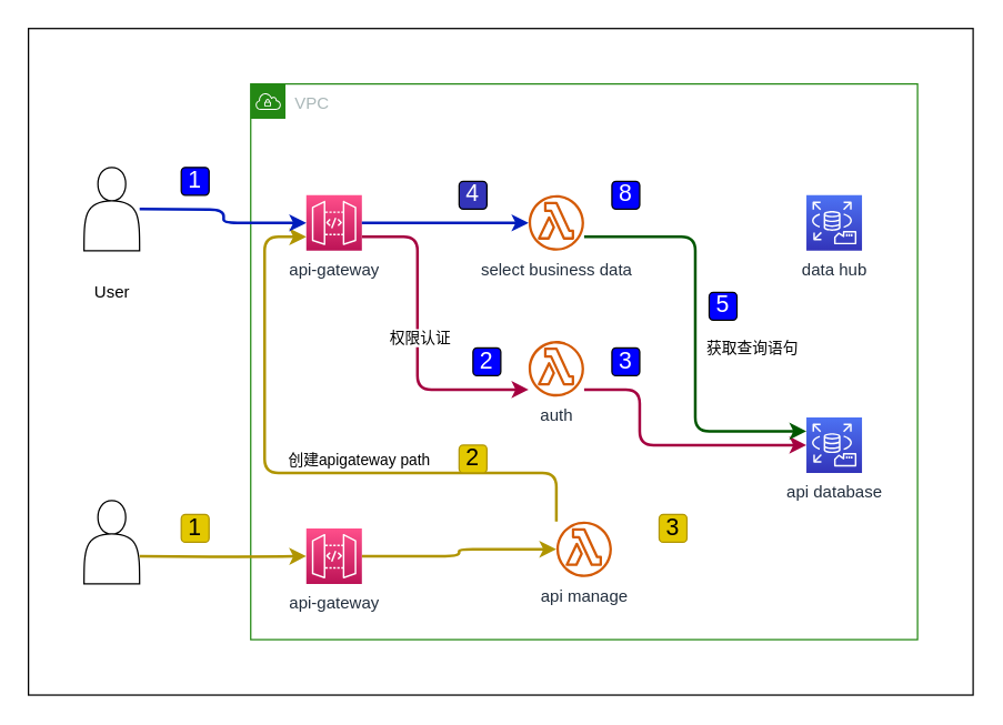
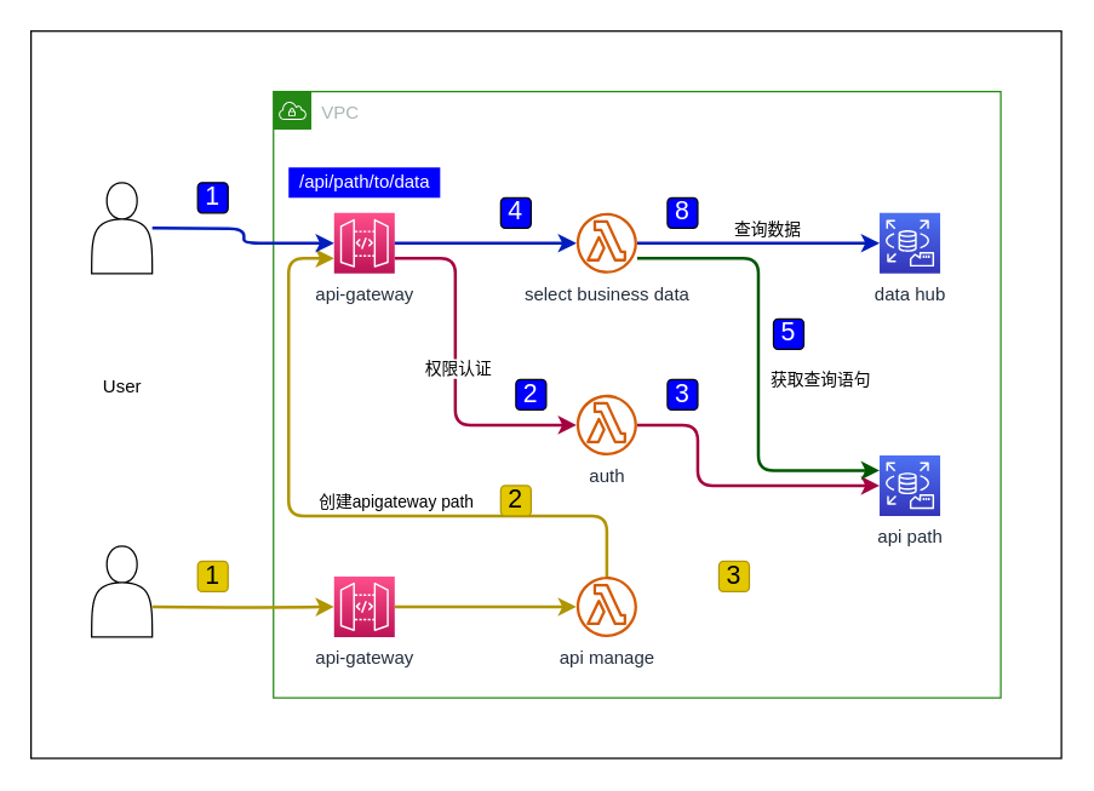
  <mxCell id="0" />
  <mxCell id="1" parent="0" />
  <mxCell id="2" value="" style="rounded=0;whiteSpace=wrap;html=1;" parent="1" vertex="1"><mxGeometry x="20" width="680" height="480" as="geometry" y="20" /></mxCell>
  <mxCell id="3" value="VPC" style="points=[[0,0],[0.25,0],[0.5,0],[0.75,0],[1,0],[1,0.25],[1,0.5],[1,0.75],[1,1],[0.75,1],[0.5,1],[0.25,1],[0,1],[0,0.75],[0,0.5],[0,0.25]];outlineConnect=0;gradientColor=none;html=1;whiteSpace=wrap;fontSize=12;fontStyle=0;container=1;pointerEvents=0;collapsible=0;recursiveResize=0;shape=mxgraph.aws4.group;grIcon=mxgraph.aws4.group_vpc;strokeColor=#248814;fillColor=none;verticalAlign=top;align=left;spacingLeft=30;fontColor=#AAB7B8;dashed=0;" parent="1" vertex="1"><mxGeometry x="180" y="60" width="480" height="400" as="geometry" /></mxCell>
  <mxCell id="4" style="edgeStyle=orthogonalEdgeStyle;rounded=1;orthogonalLoop=1;jettySize=auto;html=1;strokeWidth=2;fillColor=#d80073;strokeColor=#A50040;startArrow=none;startFill=0;" parent="3" source="6" target="16" edge="1"><mxGeometry relative="1" as="geometry"><Array as="points"><mxPoint x="120" y="110" /><mxPoint x="120" y="220" /></Array></mxGeometry></mxCell>
  <mxCell id="5" value="权限认证" style="edgeLabel;html=1;align=center;verticalAlign=middle;resizable=0;points=[];fontColor=default;" parent="4" vertex="1" connectable="0"><mxGeometry x="-0.029" y="1" relative="1" as="geometry"><mxPoint as="offset" /></mxGeometry></mxCell>
  <mxCell id="6" value="api-gateway" style="sketch=0;points=[[0,0,0],[0.25,0,0],[0.5,0,0],[0.75,0,0],[1,0,0],[0,1,0],[0.25,1,0],[0.5,1,0],[0.75,1,0],[1,1,0],[0,0.25,0],[0,0.5,0],[0,0.75,0],[1,0.25,0],[1,0.5,0],[1,0.75,0]];outlineConnect=0;fontColor=#232F3E;gradientColor=#FF4F8B;gradientDirection=north;fillColor=#BC1356;strokeColor=#ffffff;dashed=0;verticalLabelPosition=bottom;verticalAlign=top;align=center;html=1;fontSize=12;fontStyle=0;aspect=fixed;shape=mxgraph.aws4.resourceIcon;resIcon=mxgraph.aws4.api_gateway;" parent="3" vertex="1"><mxGeometry x="40" y="80" width="40" height="40" as="geometry" /></mxCell>
+ <mxCell id="7" style="edgeStyle=orthogonalEdgeStyle;rounded=1;orthogonalLoop=1;jettySize=auto;html=1;strokeWidth=2;strokeColor=#001DBC;fillColor=#0050ef;" parent="3" source="9" target="10" edge="1"><mxGeometry relative="1" as="geometry" /></mxCell>
+ <mxCell id="8" value="查询数据" style="edgeLabel;html=1;align=center;verticalAlign=middle;resizable=0;points=[];fontColor=default;" parent="7" vertex="1" connectable="0"><mxGeometry x="0.071" y="2" relative="1" as="geometry"><mxPoint y="-8" as="offset" /></mxGeometry></mxCell>
  <mxCell id="9" value="select business data" style="sketch=0;outlineConnect=0;fontColor=#232F3E;gradientColor=none;fillColor=#D45B07;strokeColor=none;dashed=0;verticalLabelPosition=bottom;verticalAlign=top;align=center;html=1;fontSize=12;fontStyle=0;aspect=fixed;pointerEvents=1;shape=mxgraph.aws4.lambda_function;" parent="3" vertex="1"><mxGeometry x="200" y="80" width="40" height="40" as="geometry" /></mxCell>
  <mxCell id="10" value="data hub" style="sketch=0;points=[[0,0,0],[0.25,0,0],[0.5,0,0],[0.75,0,0],[1,0,0],[0,1,0],[0.25,1,0],[0.5,1,0],[0.75,1,0],[1,1,0],[0,0.25,0],[0,0.5,0],[0,0.75,0],[1,0.25,0],[1,0.5,0],[1,0.75,0]];outlineConnect=0;fontColor=#232F3E;gradientColor=#4D72F3;gradientDirection=north;fillColor=#3334B9;strokeColor=#ffffff;dashed=0;verticalLabelPosition=bottom;verticalAlign=top;align=center;html=1;fontSize=12;fontStyle=0;aspect=fixed;shape=mxgraph.aws4.resourceIcon;resIcon=mxgraph.aws4.rds_on_vmware;" parent="3" vertex="1"><mxGeometry x="400" y="80" width="40" height="40" as="geometry" /></mxCell>
- <mxCell id="11" value="api database" style="sketch=0;points=[[0,0,0],[0.25,0,0],[0.5,0,0],[0.75,0,0],[1,0,0],[0,1,0],[0.25,1,0],[0.5,1,0],[0.75,1,0],[1,1,0],[0,0.25,0],[0,0.5,0],[0,0.75,0],[1,0.25,0],[1,0.5,0],[1,0.75,0]];outlineConnect=0;fontColor=#232F3E;gradientColor=#4D72F3;gradientDirection=north;fillColor=#3334B9;strokeColor=#ffffff;dashed=0;verticalLabelPosition=bottom;verticalAlign=top;align=center;html=1;fontSize=12;fontStyle=0;aspect=fixed;shape=mxgraph.aws4.resourceIcon;resIcon=mxgraph.aws4.rds_on_vmware;" parent="3" vertex="1"><mxGeometry x="400" y="240" width="40" height="40" as="geometry" /></mxCell>
+ <mxCell id="11" value="api path" style="sketch=0;points=[[0,0,0],[0.25,0,0],[0.5,0,0],[0.75,0,0],[1,0,0],[0,1,0],[0.25,1,0],[0.5,1,0],[0.75,1,0],[1,1,0],[0,0.25,0],[0,0.5,0],[0,0.75,0],[1,0.25,0],[1,0.5,0],[1,0.75,0]];outlineConnect=0;fontColor=#232F3E;gradientColor=#4D72F3;gradientDirection=north;fillColor=#3334B9;strokeColor=#ffffff;dashed=0;verticalLabelPosition=bottom;verticalAlign=top;align=center;html=1;fontSize=12;fontStyle=0;aspect=fixed;shape=mxgraph.aws4.resourceIcon;resIcon=mxgraph.aws4.rds_on_vmware;" parent="3" vertex="1"><mxGeometry x="400" y="240" width="40" height="40" as="geometry" /></mxCell>
  <mxCell id="12" style="edgeStyle=orthogonalEdgeStyle;rounded=1;orthogonalLoop=1;jettySize=auto;html=1;entryX=0;entryY=0.75;entryDx=0;entryDy=0;entryPerimeter=0;fontColor=#FFFFFF;startArrow=none;startFill=0;strokeWidth=2;fillColor=#e3c800;strokeColor=#B09500;" parent="3" source="14" target="6" edge="1"><mxGeometry relative="1" as="geometry"><Array as="points"><mxPoint x="220" y="280" /><mxPoint x="10" y="280" /><mxPoint x="10" y="110" /></Array></mxGeometry></mxCell>
  <mxCell id="13" value="创建apigateway path" style="edgeLabel;html=1;align=center;verticalAlign=middle;resizable=0;points=[];fontColor=default;" parent="12" vertex="1" connectable="0"><mxGeometry x="-0.176" y="1" relative="1" as="geometry"><mxPoint x="5" y="-11" as="offset" /></mxGeometry></mxCell>
- <mxCell id="14" value="api manage" style="sketch=0;outlineConnect=0;fontColor=#232F3E;gradientColor=none;fillColor=#D45B07;strokeColor=none;dashed=0;verticalLabelPosition=bottom;verticalAlign=top;align=center;html=1;fontSize=12;fontStyle=0;aspect=fixed;pointerEvents=1;shape=mxgraph.aws4.lambda_function;" parent="3" vertex="1"><mxGeometry x="220" y="315" width="40" height="40" as="geometry" /></mxCell>
+ <mxCell id="14" value="api manage" style="sketch=0;outlineConnect=0;fontColor=#232F3E;gradientColor=none;fillColor=#D45B07;strokeColor=none;dashed=0;verticalLabelPosition=bottom;verticalAlign=top;align=center;html=1;fontSize=12;fontStyle=0;aspect=fixed;pointerEvents=1;shape=mxgraph.aws4.lambda_function;" parent="3" vertex="1"><mxGeometry x="200" y="320" width="40" height="40" as="geometry" /></mxCell>
  <mxCell id="15" style="edgeStyle=orthogonalEdgeStyle;rounded=1;orthogonalLoop=1;jettySize=auto;html=1;entryX=0;entryY=0.5;entryDx=0;entryDy=0;entryPerimeter=0;strokeWidth=2;fillColor=#d80073;strokeColor=#A50040;startArrow=none;startFill=0;" parent="3" source="16" target="11" edge="1"><mxGeometry relative="1" as="geometry"><Array as="points"><mxPoint x="280" y="220" /><mxPoint x="280" y="260" /></Array></mxGeometry></mxCell>
- <mxCell id="16" value="auth" style="sketch=0;outlineConnect=0;fontColor=#232F3E;gradientColor=none;fillColor=#D45B07;strokeColor=none;dashed=0;verticalLabelPosition=bottom;verticalAlign=top;align=center;html=1;fontSize=12;fontStyle=0;aspect=fixed;pointerEvents=1;shape=mxgraph.aws4.lambda_function;" parent="3" vertex="1"><mxGeometry x="200" y="185" width="40" height="40" as="geometry" /></mxCell>
+ <mxCell id="16" value="auth" style="sketch=0;outlineConnect=0;fontColor=#232F3E;gradientColor=none;fillColor=#D45B07;strokeColor=none;dashed=0;verticalLabelPosition=bottom;verticalAlign=top;align=center;html=1;fontSize=12;fontStyle=0;aspect=fixed;pointerEvents=1;shape=mxgraph.aws4.lambda_function;" parent="3" vertex="1"><mxGeometry x="200" y="200" width="40" height="40" as="geometry" /></mxCell>
  <mxCell id="17" style="edgeStyle=orthogonalEdgeStyle;rounded=1;orthogonalLoop=1;jettySize=auto;html=1;strokeWidth=2;fillColor=#0050ef;strokeColor=#001DBC;" parent="3" source="6" target="9" edge="1"><mxGeometry relative="1" as="geometry"><mxPoint x="90" y="100" as="sourcePoint" /><mxPoint x="210" y="110" as="targetPoint" /><Array as="points" /></mxGeometry></mxCell>
  <mxCell id="18" style="edgeStyle=orthogonalEdgeStyle;rounded=1;orthogonalLoop=1;jettySize=auto;html=1;strokeWidth=2;strokeColor=#005700;fillColor=#008a00;entryX=0;entryY=0.25;entryDx=0;entryDy=0;entryPerimeter=0;startArrow=none;startFill=0;" parent="3" source="9" target="11" edge="1"><mxGeometry relative="1" as="geometry"><mxPoint x="250.0" y="110" as="sourcePoint" /><mxPoint x="410" y="110" as="targetPoint" /><Array as="points"><mxPoint x="320" y="110" /><mxPoint x="320" y="250" /></Array></mxGeometry></mxCell>
  <mxCell id="19" value="&lt;div&gt;&lt;span style=&quot;font-size: 11px;&quot;&gt;获取查询语句&lt;/span&gt;&lt;/div&gt;" style="edgeLabel;html=1;align=center;verticalAlign=middle;resizable=0;points=[];fontColor=default;labelBackgroundColor=none;" parent="18" vertex="1" connectable="0"><mxGeometry x="-0.127" y="1" relative="1" as="geometry"><mxPoint x="39" y="29" as="offset" /></mxGeometry></mxCell>
+ <mxCell id="20" value="/api/path/to/data" style="text;align=center;verticalAlign=middle;resizable=0;points=[];autosize=1;strokeColor=none;fillColor=#0000FF;labelBackgroundColor=none;labelBorderColor=none;fontColor=#FFFFFF;html=1;" parent="3" vertex="1"><mxGeometry x="10" y="50" width="100" height="20" as="geometry" /></mxCell>
  <mxCell id="21" value="2" style="rounded=1;whiteSpace=wrap;html=1;labelBackgroundColor=none;labelBorderColor=none;fontColor=#FFFFFF;fillColor=#0000FF;fontSize=17;" parent="3" vertex="1"><mxGeometry x="160" y="190" width="20" height="20" as="geometry" /></mxCell>
- <mxCell id="22" value="4" style="rounded=1;whiteSpace=wrap;html=1;labelBackgroundColor=none;labelBorderColor=none;fontColor=#FFFFFF;fillColor=#3334b9;fontSize=17;" parent="3" vertex="1"><mxGeometry x="150" y="70" width="20" height="20" as="geometry" /></mxCell>
+ <mxCell id="22" value="4" style="rounded=1;whiteSpace=wrap;html=1;labelBackgroundColor=none;labelBorderColor=none;fontColor=#FFFFFF;fillColor=#0000FF;fontSize=17;" parent="3" vertex="1"><mxGeometry x="150" y="70" width="20" height="20" as="geometry" /></mxCell>
  <mxCell id="23" value="8" style="rounded=1;whiteSpace=wrap;html=1;labelBackgroundColor=none;labelBorderColor=none;fontColor=#FFFFFF;fillColor=#0000FF;fontSize=17;" parent="3" vertex="1"><mxGeometry x="260" y="70" width="20" height="20" as="geometry" /></mxCell>
  <mxCell id="24" value="3" style="rounded=1;whiteSpace=wrap;html=1;labelBackgroundColor=none;labelBorderColor=none;fontColor=#FFFFFF;fillColor=#0000FF;fontSize=17;" parent="3" vertex="1"><mxGeometry x="260" y="190" width="20" height="20" as="geometry" /></mxCell>
  <mxCell id="25" value="2" style="rounded=1;whiteSpace=wrap;html=1;labelBackgroundColor=none;labelBorderColor=none;fontColor=#000000;fillColor=#e3c800;fontSize=17;strokeColor=#B09500;" parent="3" vertex="1"><mxGeometry x="150" y="260" width="20" height="20" as="geometry" /></mxCell>
  <mxCell id="26" value="3" style="rounded=1;whiteSpace=wrap;html=1;labelBackgroundColor=none;labelBorderColor=none;fontColor=#000000;fillColor=#e3c800;fontSize=17;strokeColor=#B09500;" parent="3" vertex="1"><mxGeometry x="294" y="310" width="20" height="20" as="geometry" /></mxCell>
  <mxCell id="27" value="5" style="rounded=1;whiteSpace=wrap;html=1;labelBackgroundColor=none;labelBorderColor=none;fontColor=#FFFFFF;fillColor=#0000FF;fontSize=17;" parent="3" vertex="1"><mxGeometry x="330" y="150" width="20" height="20" as="geometry" /></mxCell>
  <mxCell id="28" style="edgeStyle=orthogonalEdgeStyle;rounded=1;orthogonalLoop=1;jettySize=auto;html=1;entryX=0;entryY=0.5;entryDx=0;entryDy=0;entryPerimeter=0;strokeWidth=2;fillColor=#0050ef;strokeColor=#001DBC;" parent="1" target="6" edge="1"><mxGeometry relative="1" as="geometry"><mxPoint x="100" y="150.037" as="sourcePoint" /></mxGeometry></mxCell>
  <mxCell id="29" style="edgeStyle=orthogonalEdgeStyle;rounded=1;orthogonalLoop=1;jettySize=auto;html=1;fontColor=#FFFFFF;startArrow=none;startFill=0;strokeWidth=2;fillColor=#e3c800;strokeColor=#B09500;" parent="1" target="14" edge="1" source="35"><mxGeometry relative="1" as="geometry"><mxPoint x="100" y="400" as="sourcePoint" /></mxGeometry></mxCell>
  <mxCell id="30" value="1" style="rounded=1;whiteSpace=wrap;html=1;labelBackgroundColor=none;labelBorderColor=none;fontColor=#FFFFFF;fillColor=#0000FF;fontSize=17;" parent="1" vertex="1"><mxGeometry x="130" y="120" width="20" height="20" as="geometry" /></mxCell>
  <mxCell id="31" value="1" style="rounded=1;whiteSpace=wrap;html=1;labelBackgroundColor=none;labelBorderColor=none;fontColor=#000000;fillColor=#e3c800;fontSize=17;strokeColor=#B09500;" parent="1" vertex="1"><mxGeometry x="130" y="370" width="20" height="20" as="geometry" /></mxCell>
  <mxCell id="32" value="" style="shape=actor;whiteSpace=wrap;html=1;labelBackgroundColor=none;labelBorderColor=none;fontSize=17;fontColor=#FFFFFF;fillColor=none;" parent="1" vertex="1"><mxGeometry y="120" width="40" height="60" as="geometry" x="60" /></mxCell>
  <mxCell id="33" value="" style="shape=actor;whiteSpace=wrap;html=1;labelBackgroundColor=none;labelBorderColor=none;fontSize=17;fontColor=#FFFFFF;fillColor=none;" parent="1" vertex="1"><mxGeometry y="360" width="40" height="60" as="geometry" x="60" /></mxCell>
- <mxCell id="34" value="User" style="text;html=1;align=center;verticalAlign=middle;resizable=0;points=[];autosize=1;strokeColor=none;fillColor=none;fontColor=#000000;" parent="1" vertex="1"><mxGeometry y="200" width="40" height="20" as="geometry" x="60" /></mxCell>
+ <mxCell id="34" value="User" style="text;html=1;align=center;verticalAlign=middle;resizable=0;points=[];autosize=1;strokeColor=none;fillColor=none;fontColor=#000000;" parent="1" vertex="1"><mxGeometry x="60" y="245" width="40" height="20" as="geometry" /></mxCell>
  <mxCell id="35" value="api-gateway" style="sketch=0;points=[[0,0,0],[0.25,0,0],[0.5,0,0],[0.75,0,0],[1,0,0],[0,1,0],[0.25,1,0],[0.5,1,0],[0.75,1,0],[1,1,0],[0,0.25,0],[0,0.5,0],[0,0.75,0],[1,0.25,0],[1,0.5,0],[1,0.75,0]];outlineConnect=0;fontColor=#232F3E;gradientColor=#FF4F8B;gradientDirection=north;fillColor=#BC1356;strokeColor=#ffffff;dashed=0;verticalLabelPosition=bottom;verticalAlign=top;align=center;html=1;fontSize=12;fontStyle=0;aspect=fixed;shape=mxgraph.aws4.resourceIcon;resIcon=mxgraph.aws4.api_gateway;" vertex="1" parent="1"><mxGeometry x="220" y="380" width="40" height="40" as="geometry" /></mxCell>
  <mxCell id="36" value="" style="edgeStyle=orthogonalEdgeStyle;rounded=1;orthogonalLoop=1;jettySize=auto;html=1;fontColor=#FFFFFF;startArrow=none;startFill=0;strokeWidth=2;fillColor=#e3c800;strokeColor=#B09500;endArrow=classic;" edge="1" parent="1" target="35"><mxGeometry relative="1" as="geometry"><mxPoint x="100" y="400" as="sourcePoint" /><mxPoint x="380" y="400" as="targetPoint" /></mxGeometry></mxCell>
